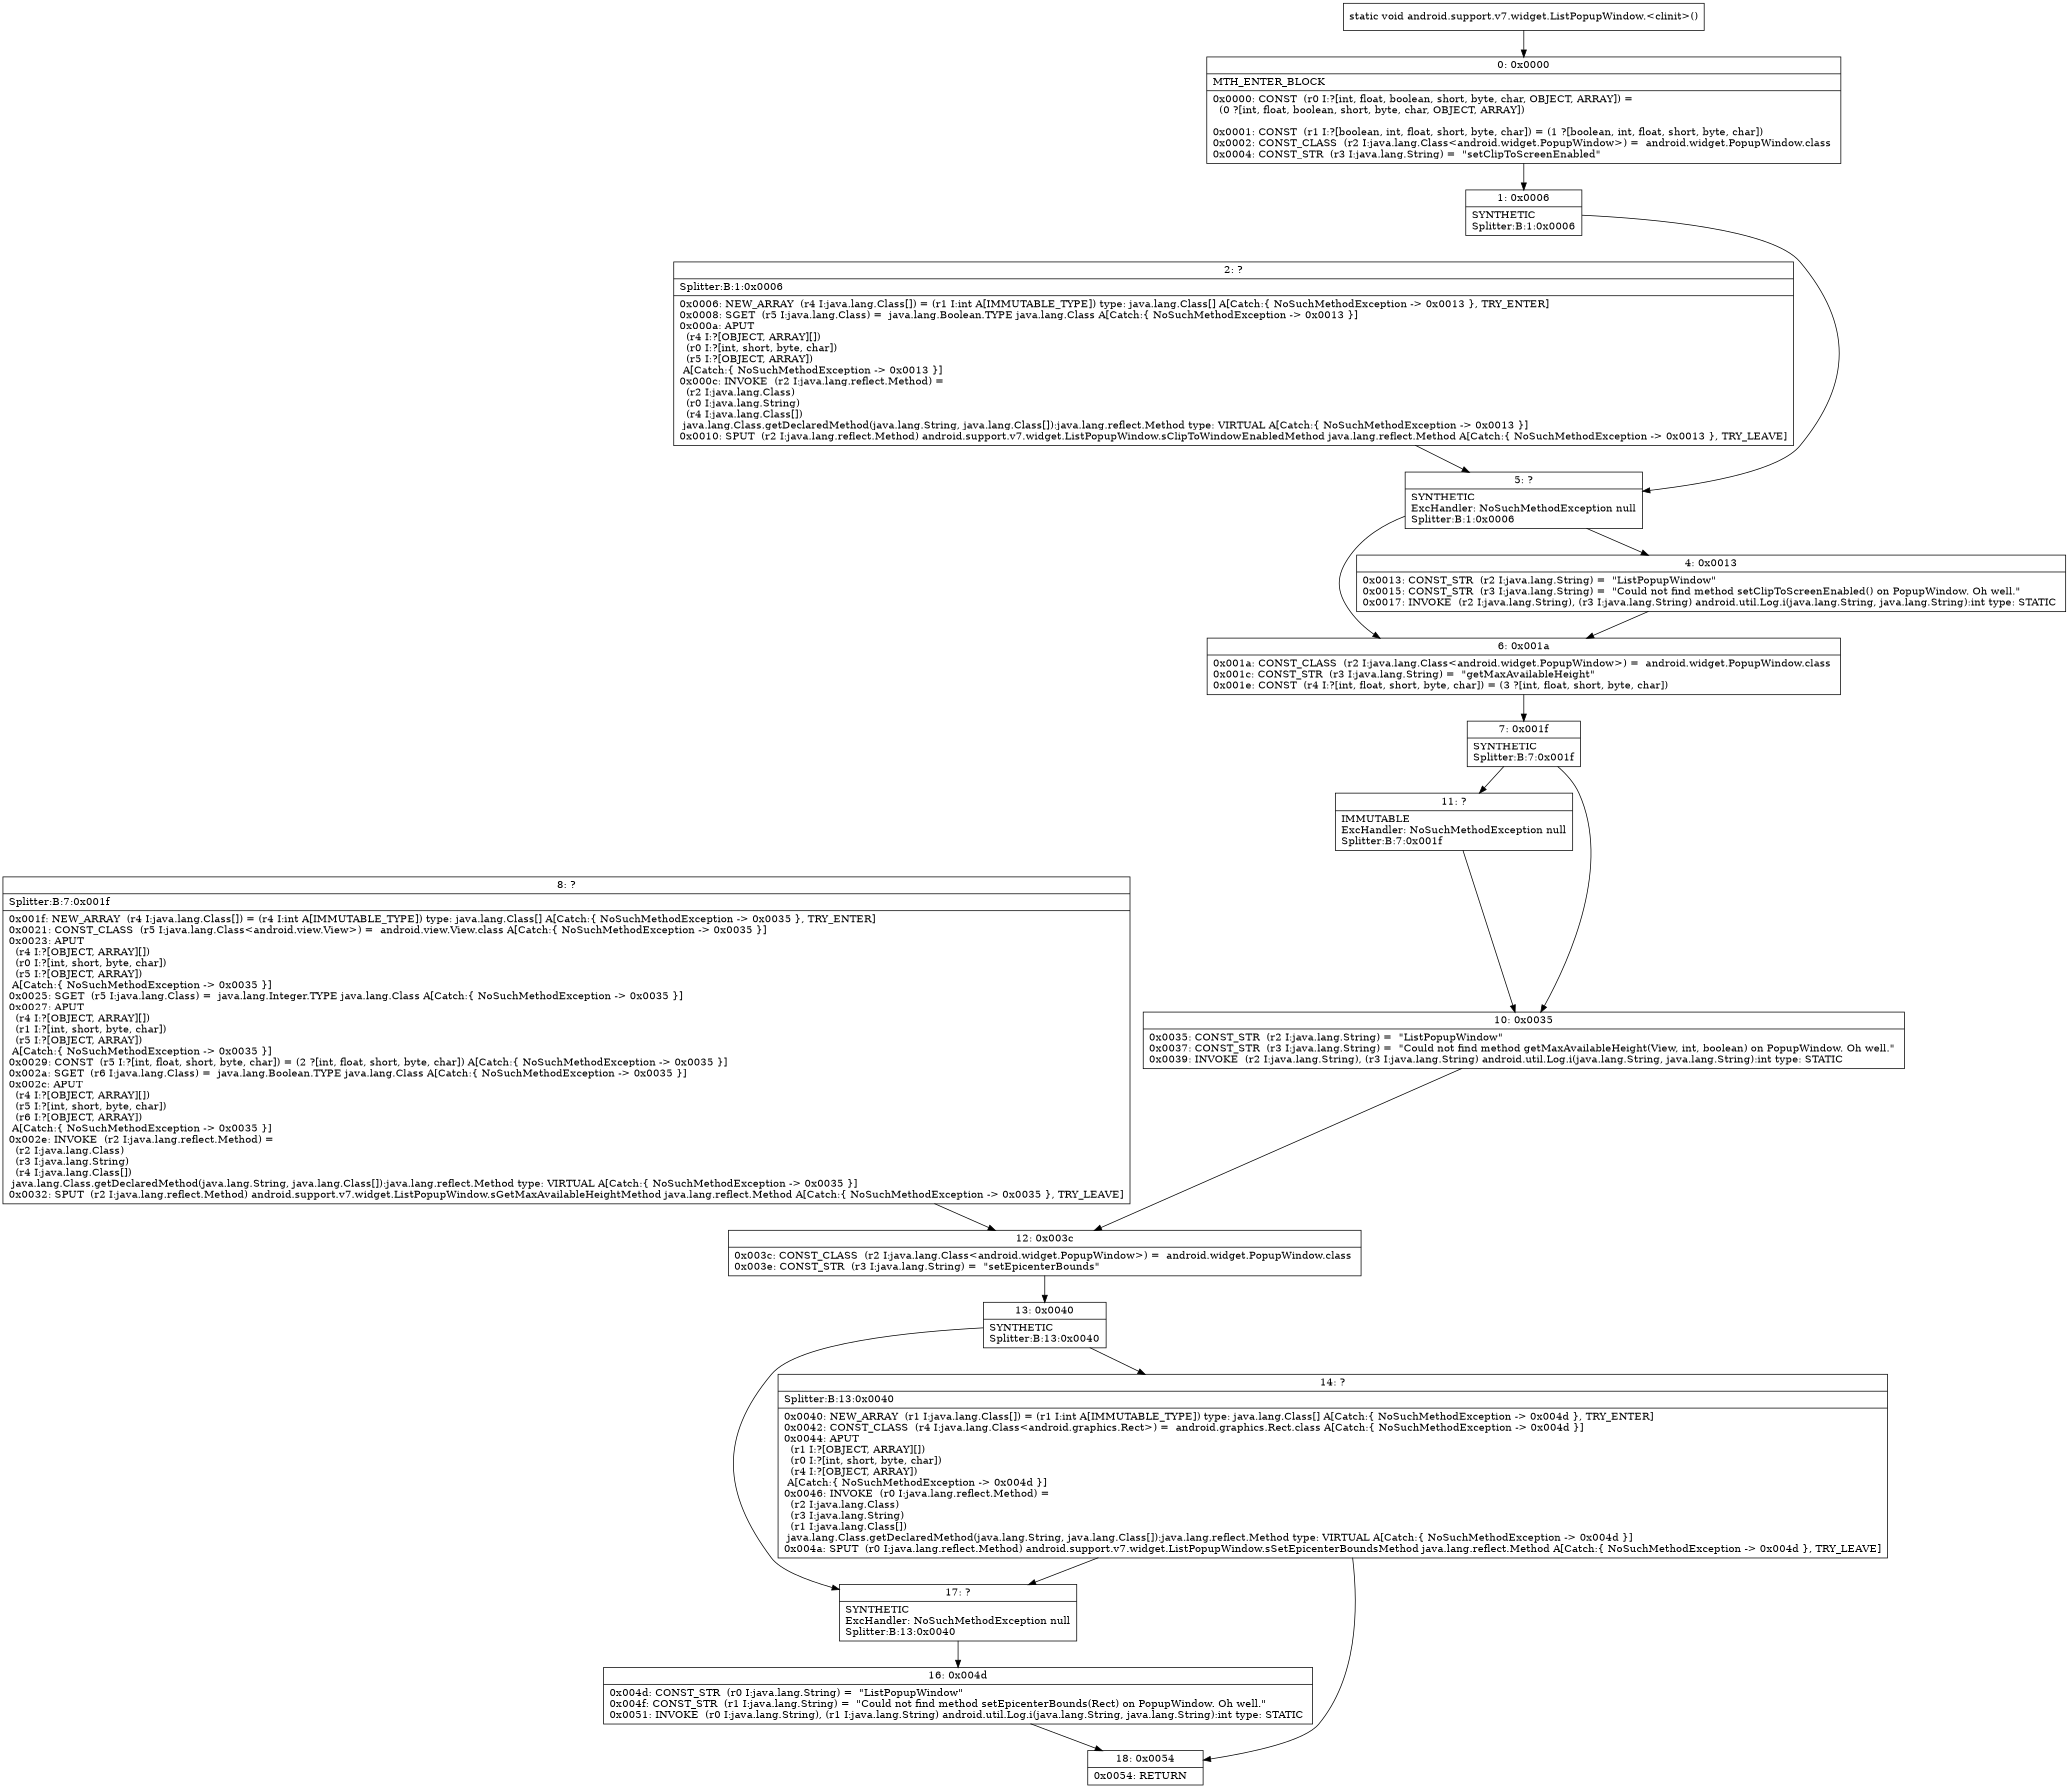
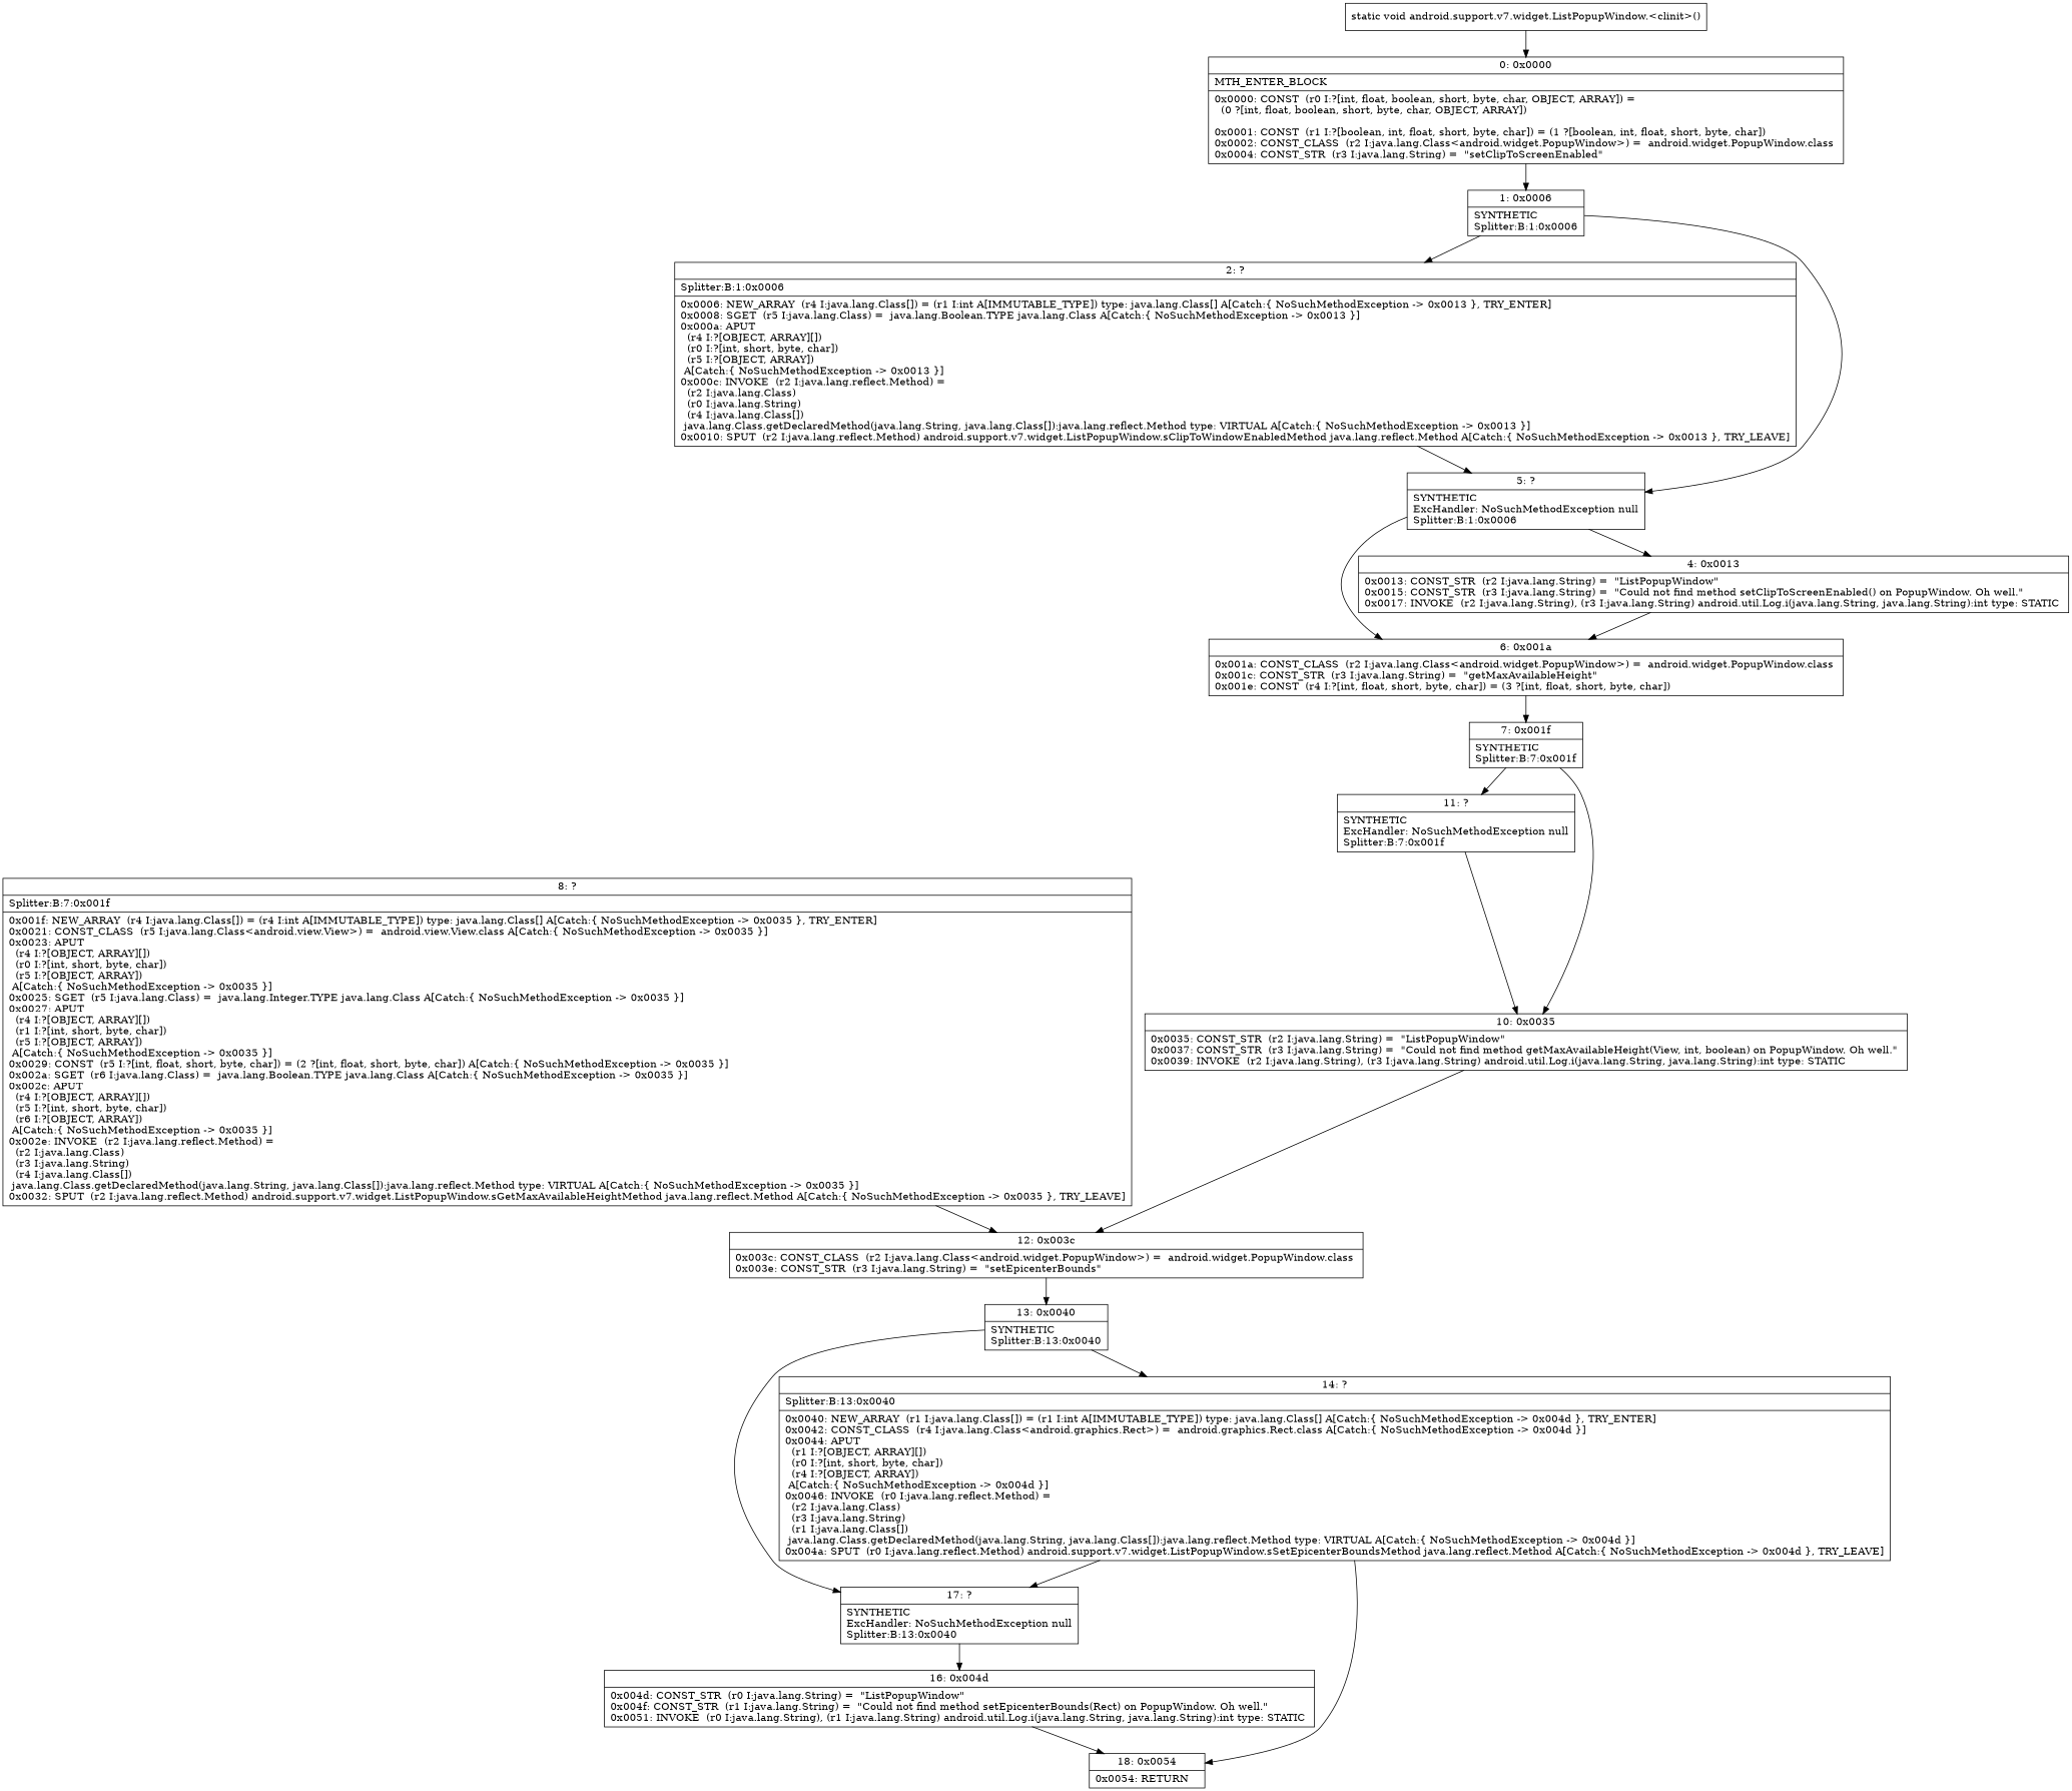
  digraph {
    node [shape=record]
    n1 [label="{0\:\ 0x0000|MTH_ENTER_BLOCK\l|0x0000: CONST  (r0 I:?[int, float, boolean, short, byte, char, OBJECT, ARRAY]) = \l  (0 ?[int, float, boolean, short, byte, char, OBJECT, ARRAY])\l \l0x0001: CONST  (r1 I:?[boolean, int, float, short, byte, char]) = (1 ?[boolean, int, float, short, byte, char]) \l0x0002: CONST_CLASS  (r2 I:java.lang.Class\<android.widget.PopupWindow\>) =  android.widget.PopupWindow.class \l0x0004: CONST_STR  (r3 I:java.lang.String) =  \"setClipToScreenEnabled\" \l}"]
    n2 [label="{1\:\ 0x0006|SYNTHETIC\lSplitter:B:1:0x0006\l}"]
    n3 [label="{2\:\ ?|Splitter:B:1:0x0006\l|0x0006: NEW_ARRAY  (r4 I:java.lang.Class[]) = (r1 I:int A[IMMUTABLE_TYPE]) type: java.lang.Class[] A[Catch:\{ NoSuchMethodException \-\> 0x0013 \}, TRY_ENTER]\l0x0008: SGET  (r5 I:java.lang.Class) =  java.lang.Boolean.TYPE java.lang.Class A[Catch:\{ NoSuchMethodException \-\> 0x0013 \}]\l0x000a: APUT  \l  (r4 I:?[OBJECT, ARRAY][])\l  (r0 I:?[int, short, byte, char])\l  (r5 I:?[OBJECT, ARRAY])\l A[Catch:\{ NoSuchMethodException \-\> 0x0013 \}]\l0x000c: INVOKE  (r2 I:java.lang.reflect.Method) = \l  (r2 I:java.lang.Class)\l  (r0 I:java.lang.String)\l  (r4 I:java.lang.Class[])\l java.lang.Class.getDeclaredMethod(java.lang.String, java.lang.Class[]):java.lang.reflect.Method type: VIRTUAL A[Catch:\{ NoSuchMethodException \-\> 0x0013 \}]\l0x0010: SPUT  (r2 I:java.lang.reflect.Method) android.support.v7.widget.ListPopupWindow.sClipToWindowEnabledMethod java.lang.reflect.Method A[Catch:\{ NoSuchMethodException \-\> 0x0013 \}, TRY_LEAVE]\l}"]
    n4 [label="{5\:\ ?|SYNTHETIC\lExcHandler: NoSuchMethodException null\lSplitter:B:1:0x0006\l}"]
    n5 [label="{6\:\ 0x001a|0x001a: CONST_CLASS  (r2 I:java.lang.Class\<android.widget.PopupWindow\>) =  android.widget.PopupWindow.class \l0x001c: CONST_STR  (r3 I:java.lang.String) =  \"getMaxAvailableHeight\" \l0x001e: CONST  (r4 I:?[int, float, short, byte, char]) = (3 ?[int, float, short, byte, char]) \l}"]
    n6 [label="{4\:\ 0x0013|0x0013: CONST_STR  (r2 I:java.lang.String) =  \"ListPopupWindow\" \l0x0015: CONST_STR  (r3 I:java.lang.String) =  \"Could not find method setClipToScreenEnabled() on PopupWindow. Oh well.\" \l0x0017: INVOKE  (r2 I:java.lang.String), (r3 I:java.lang.String) android.util.Log.i(java.lang.String, java.lang.String):int type: STATIC \l}"]
    n7 [label="{7\:\ 0x001f|SYNTHETIC\lSplitter:B:7:0x001f\l}"]
-   n8 [label="{11\:\ ?|IMMUTABLE\lExcHandler: NoSuchMethodException null\lSplitter:B:7:0x001f\l}"]
+   n8 [label="{11\:\ ?|SYNTHETIC\lExcHandler: NoSuchMethodException null\lSplitter:B:7:0x001f\l}"]
    n9 [label="{10\:\ 0x0035|0x0035: CONST_STR  (r2 I:java.lang.String) =  \"ListPopupWindow\" \l0x0037: CONST_STR  (r3 I:java.lang.String) =  \"Could not find method getMaxAvailableHeight(View, int, boolean) on PopupWindow. Oh well.\" \l0x0039: INVOKE  (r2 I:java.lang.String), (r3 I:java.lang.String) android.util.Log.i(java.lang.String, java.lang.String):int type: STATIC \l}"]
    n10 [label="{8\:\ ?|Splitter:B:7:0x001f\l|0x001f: NEW_ARRAY  (r4 I:java.lang.Class[]) = (r4 I:int A[IMMUTABLE_TYPE]) type: java.lang.Class[] A[Catch:\{ NoSuchMethodException \-\> 0x0035 \}, TRY_ENTER]\l0x0021: CONST_CLASS  (r5 I:java.lang.Class\<android.view.View\>) =  android.view.View.class A[Catch:\{ NoSuchMethodException \-\> 0x0035 \}]\l0x0023: APUT  \l  (r4 I:?[OBJECT, ARRAY][])\l  (r0 I:?[int, short, byte, char])\l  (r5 I:?[OBJECT, ARRAY])\l A[Catch:\{ NoSuchMethodException \-\> 0x0035 \}]\l0x0025: SGET  (r5 I:java.lang.Class) =  java.lang.Integer.TYPE java.lang.Class A[Catch:\{ NoSuchMethodException \-\> 0x0035 \}]\l0x0027: APUT  \l  (r4 I:?[OBJECT, ARRAY][])\l  (r1 I:?[int, short, byte, char])\l  (r5 I:?[OBJECT, ARRAY])\l A[Catch:\{ NoSuchMethodException \-\> 0x0035 \}]\l0x0029: CONST  (r5 I:?[int, float, short, byte, char]) = (2 ?[int, float, short, byte, char]) A[Catch:\{ NoSuchMethodException \-\> 0x0035 \}]\l0x002a: SGET  (r6 I:java.lang.Class) =  java.lang.Boolean.TYPE java.lang.Class A[Catch:\{ NoSuchMethodException \-\> 0x0035 \}]\l0x002c: APUT  \l  (r4 I:?[OBJECT, ARRAY][])\l  (r5 I:?[int, short, byte, char])\l  (r6 I:?[OBJECT, ARRAY])\l A[Catch:\{ NoSuchMethodException \-\> 0x0035 \}]\l0x002e: INVOKE  (r2 I:java.lang.reflect.Method) = \l  (r2 I:java.lang.Class)\l  (r3 I:java.lang.String)\l  (r4 I:java.lang.Class[])\l java.lang.Class.getDeclaredMethod(java.lang.String, java.lang.Class[]):java.lang.reflect.Method type: VIRTUAL A[Catch:\{ NoSuchMethodException \-\> 0x0035 \}]\l0x0032: SPUT  (r2 I:java.lang.reflect.Method) android.support.v7.widget.ListPopupWindow.sGetMaxAvailableHeightMethod java.lang.reflect.Method A[Catch:\{ NoSuchMethodException \-\> 0x0035 \}, TRY_LEAVE]\l}"]
    n11 [label="{12\:\ 0x003c|0x003c: CONST_CLASS  (r2 I:java.lang.Class\<android.widget.PopupWindow\>) =  android.widget.PopupWindow.class \l0x003e: CONST_STR  (r3 I:java.lang.String) =  \"setEpicenterBounds\" \l}"]
    n12 [label="{13\:\ 0x0040|SYNTHETIC\lSplitter:B:13:0x0040\l}"]
    n13 [label="{14\:\ ?|Splitter:B:13:0x0040\l|0x0040: NEW_ARRAY  (r1 I:java.lang.Class[]) = (r1 I:int A[IMMUTABLE_TYPE]) type: java.lang.Class[] A[Catch:\{ NoSuchMethodException \-\> 0x004d \}, TRY_ENTER]\l0x0042: CONST_CLASS  (r4 I:java.lang.Class\<android.graphics.Rect\>) =  android.graphics.Rect.class A[Catch:\{ NoSuchMethodException \-\> 0x004d \}]\l0x0044: APUT  \l  (r1 I:?[OBJECT, ARRAY][])\l  (r0 I:?[int, short, byte, char])\l  (r4 I:?[OBJECT, ARRAY])\l A[Catch:\{ NoSuchMethodException \-\> 0x004d \}]\l0x0046: INVOKE  (r0 I:java.lang.reflect.Method) = \l  (r2 I:java.lang.Class)\l  (r3 I:java.lang.String)\l  (r1 I:java.lang.Class[])\l java.lang.Class.getDeclaredMethod(java.lang.String, java.lang.Class[]):java.lang.reflect.Method type: VIRTUAL A[Catch:\{ NoSuchMethodException \-\> 0x004d \}]\l0x004a: SPUT  (r0 I:java.lang.reflect.Method) android.support.v7.widget.ListPopupWindow.sSetEpicenterBoundsMethod java.lang.reflect.Method A[Catch:\{ NoSuchMethodException \-\> 0x004d \}, TRY_LEAVE]\l}"]
    n14 [label="{17\:\ ?|SYNTHETIC\lExcHandler: NoSuchMethodException null\lSplitter:B:13:0x0040\l}"]
    n15 [label="{18\:\ 0x0054|0x0054: RETURN   \l}"]
    n16 [label="{16\:\ 0x004d|0x004d: CONST_STR  (r0 I:java.lang.String) =  \"ListPopupWindow\" \l0x004f: CONST_STR  (r1 I:java.lang.String) =  \"Could not find method setEpicenterBounds(Rect) on PopupWindow. Oh well.\" \l0x0051: INVOKE  (r0 I:java.lang.String), (r1 I:java.lang.String) android.util.Log.i(java.lang.String, java.lang.String):int type: STATIC \l}"]
    n17 [label="{static void android.support.v7.widget.ListPopupWindow.\<clinit\>() }"]
    n1 -> n2
+   n2 -> n3
    n2 -> n4
    n3 -> n4
    n4 -> n5
    n4 -> n6
    n5 -> n7
    n6 -> n5
    n7 -> n8
    n7 -> n9
    n8 -> n9
    n9 -> n11
    n10 -> n11
    n11 -> n12
    n12 -> n13
    n12 -> n14
    n13 -> n14
    n13 -> n15
    n14 -> n16
    n16 -> n15
    n17 -> n1
  }
